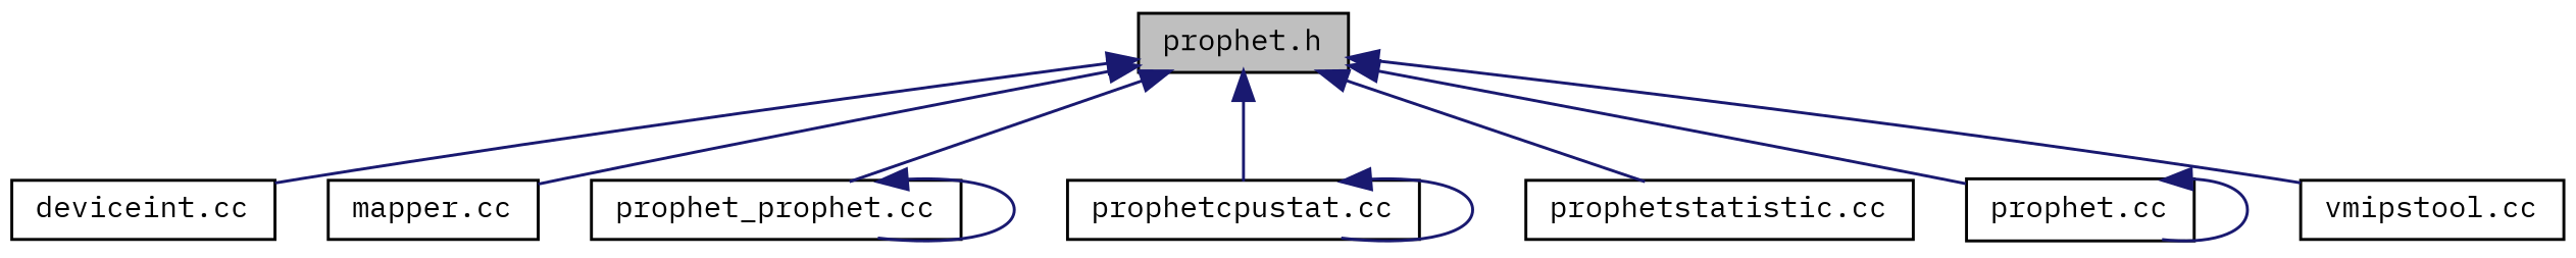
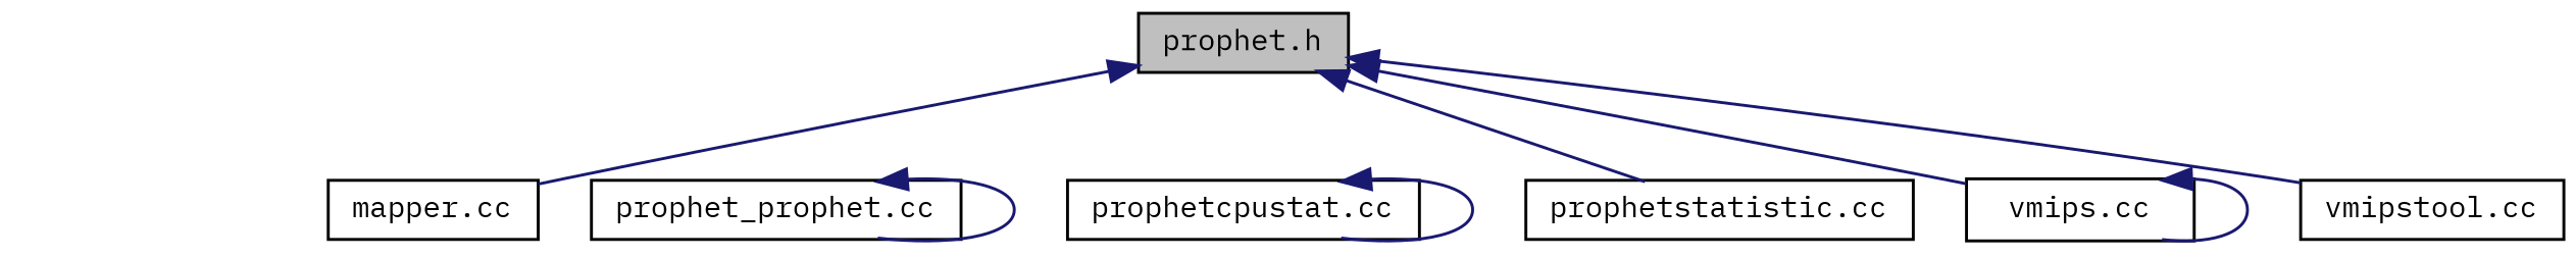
  digraph {
    fontname="IBM Plex Mono"
    node [color=black fillcolor=white fontname="IBM Plex Mono" fontsize=10 shape=record style=filled]
    edge [color=midnightblue dir=back fontname="IBM Plex Mono" fontsize=10 labelfontname=FreeSans labelfontsize=10 style=solid]
    n1 [fillcolor=grey75 fontcolor=black height=0.2 label="prophet.h" width=0.4]
-   n2 [height=0.2 label="deviceint.cc" width=0.4]
    n3 [height=0.2 label="mapper.cc" width=0.4]
    n4 [height=0.2 label="prophet_prophet.cc" width=0.4]
    n5 [height=0.2 label="prophetcpustat.cc" width=0.4]
    n6 [height=0.2 label="prophetstatistic.cc" width=0.4]
-   n7 [height=0.2 label="prophet.cc" width=0.4]
+   n7 [height=0.2 label="vmips.cc" width=0.4]
    n8 [height=0.2 label="vmipstool.cc" width=0.4]
-   n1 -> n2
    n1 -> n3
-   n1 -> n4
-   n1 -> n5
    n1 -> n6
    n1 -> n7
    n1 -> n8
    n4 -> n4
    n5 -> n5
    n7 -> n7
  }
